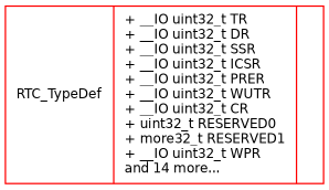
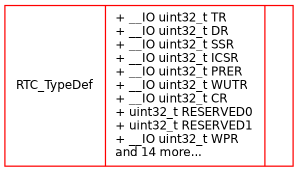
  digraph {
    rankdir=LR
-   n1 [color=red fillcolor=white fontcolor=black fontname=Helvetica fontsize=10 height=0.2 label="{RTC_TypeDef\n|+ __IO uint32_t TR\l+ __IO uint32_t DR\l+ __IO uint32_t SSR\l+ __IO uint32_t ICSR\l+ __IO uint32_t PRER\l+ __IO uint32_t WUTR\l+ __IO uint32_t CR\l+ uint32_t RESERVED0\l+ more32_t RESERVED1\l+ __IO uint32_t WPR\land 14 more...\l|}" shape=record style=filled width=0.4]
+   n1 [color=red fillcolor=white fontcolor=black fontname=Helvetica fontsize=10 height=0.2 label="{RTC_TypeDef\n|+ __IO uint32_t TR\l+ __IO uint32_t DR\l+ __IO uint32_t SSR\l+ __IO uint32_t ICSR\l+ __IO uint32_t PRER\l+ __IO uint32_t WUTR\l+ __IO uint32_t CR\l+ uint32_t RESERVED0\l+ uint32_t RESERVED1\l+ __IO uint32_t WPR\land 14 more...\l|}" shape=record style=filled width=0.4]
  }
